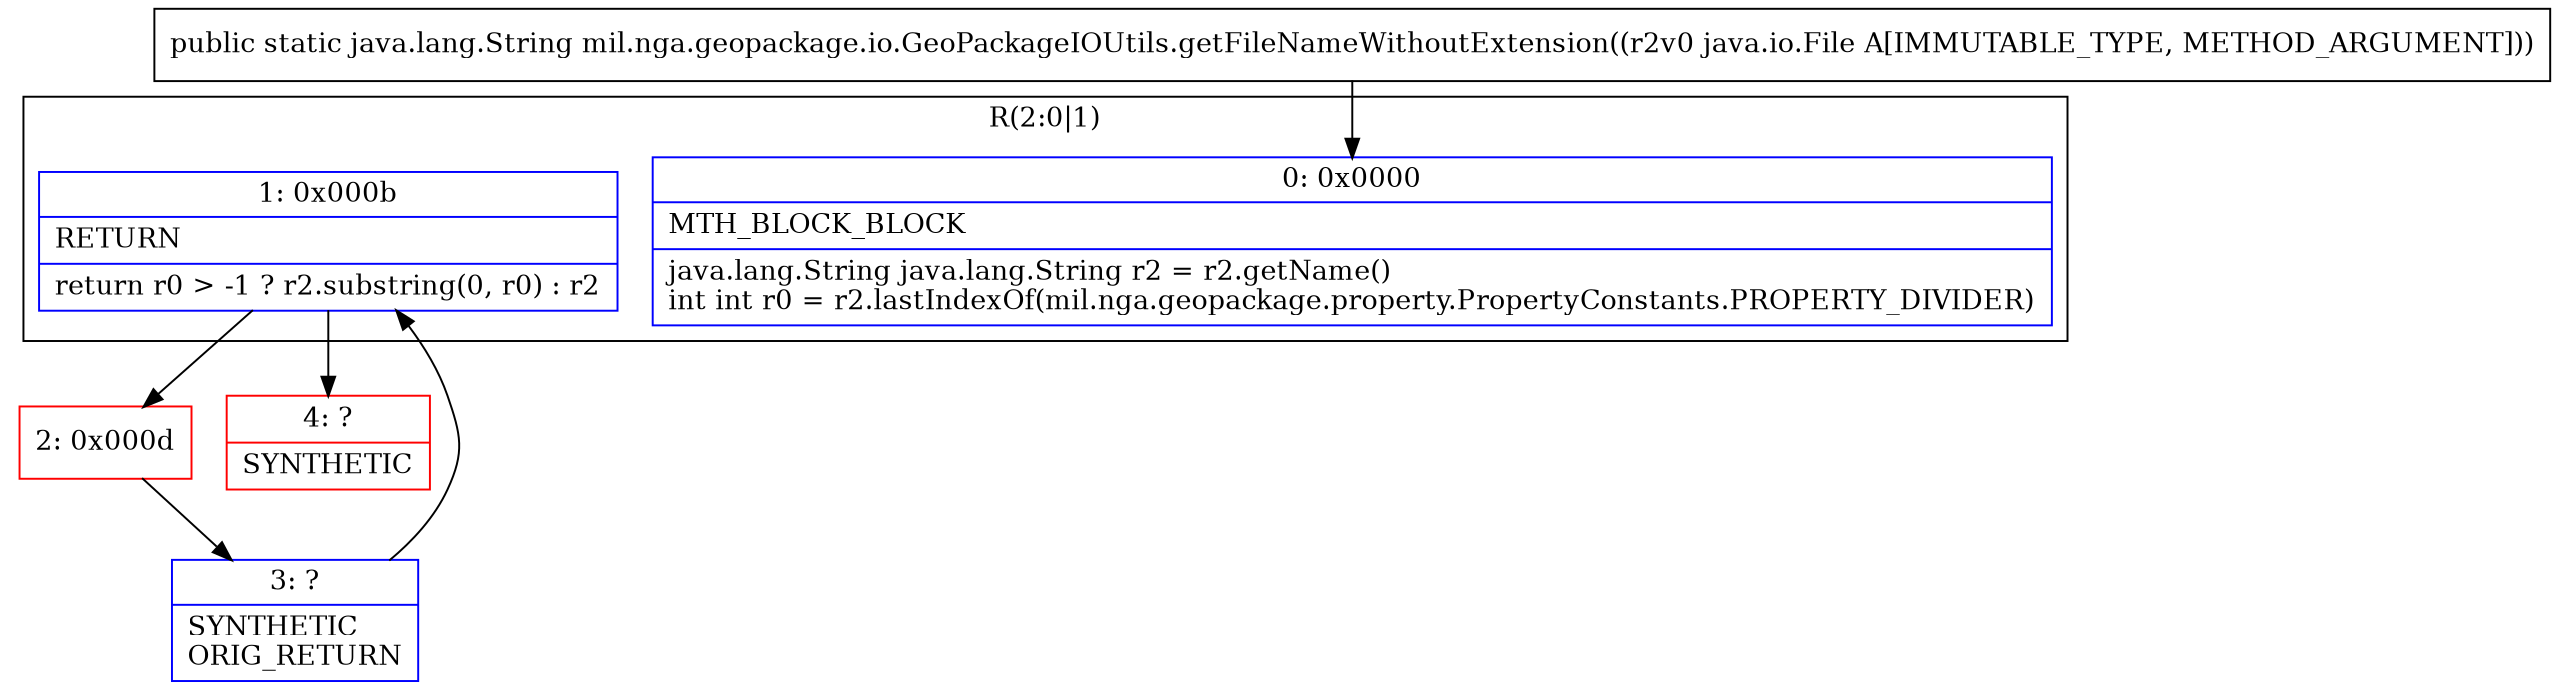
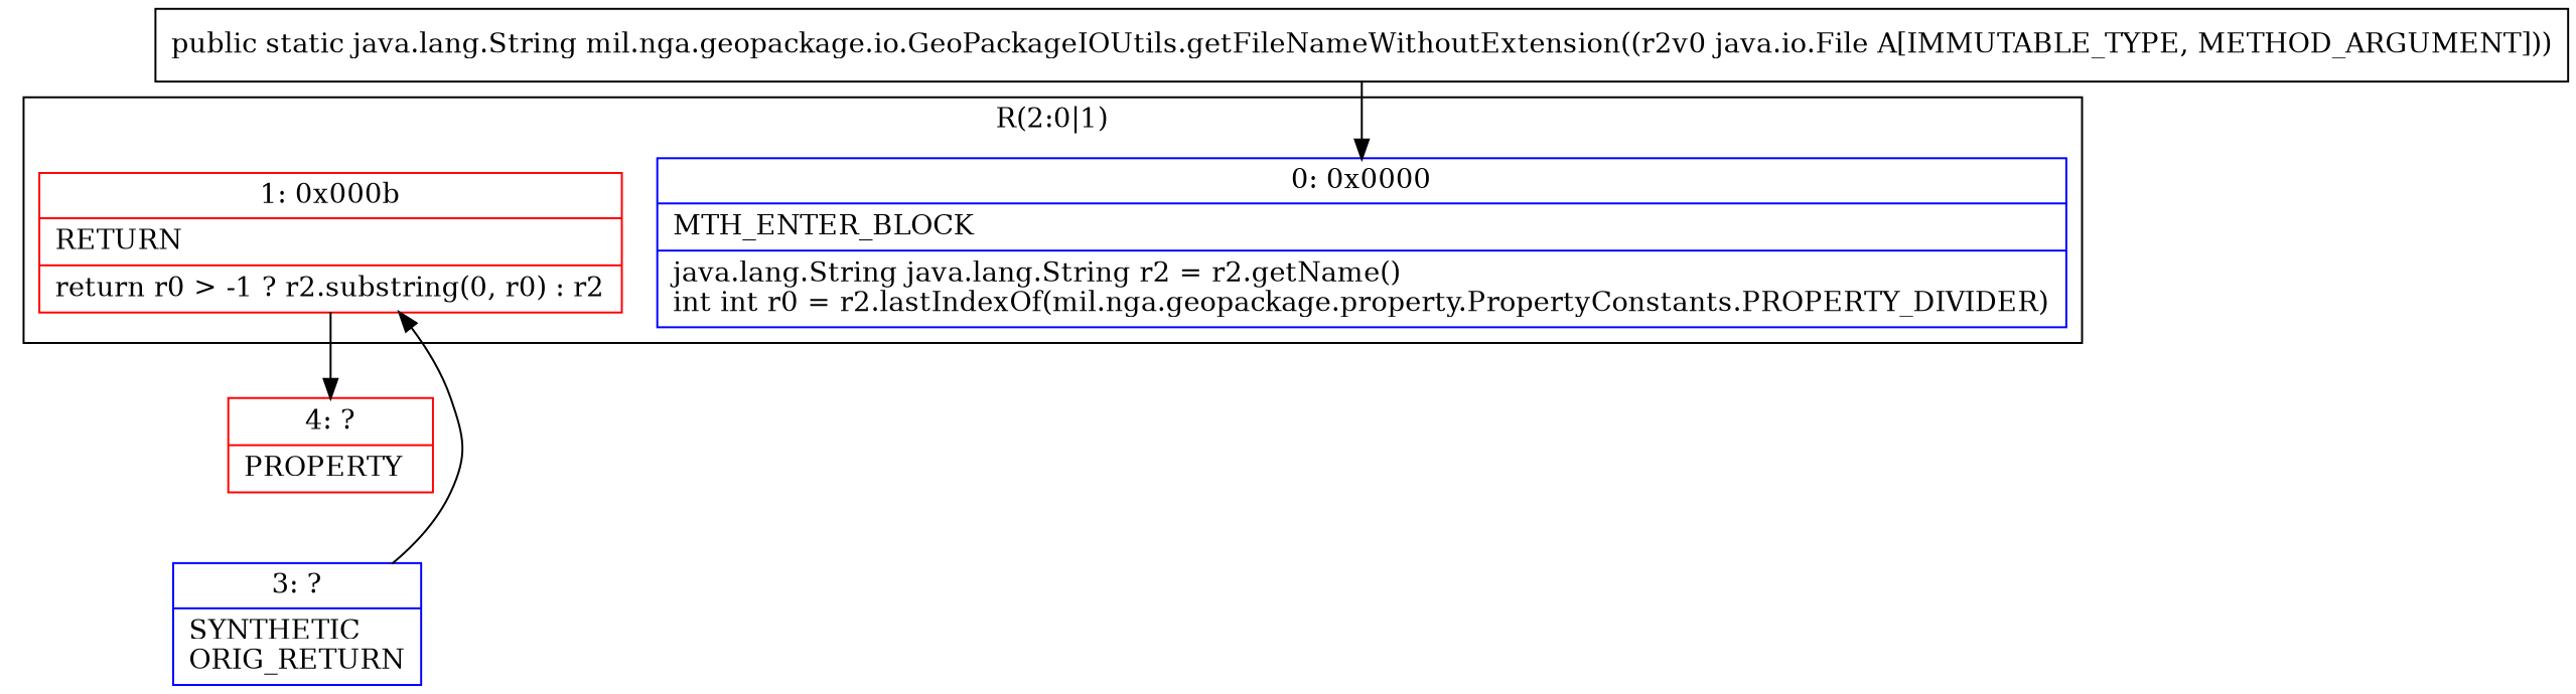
  digraph {
    node [color=blue shape=record]
-   n1 [label="{0\:\ 0x0000|MTH_BLOCK_BLOCK\l|java.lang.String java.lang.String r2 = r2.getName()\lint int r0 = r2.lastIndexOf(mil.nga.geopackage.property.PropertyConstants.PROPERTY_DIVIDER)\l}"]
-   n2 [label="{1\:\ 0x000b|RETURN\l|return r0 \> \-1 ? r2.substring(0, r0) : r2\l}"]
-   n3 [color=red label="{2\:\ 0x000d}"]
-   n4 [color=red label="{4\:\ ?|SYNTHETIC\l}"]
+   n1 [label="{0\:\ 0x0000|MTH_ENTER_BLOCK\l|java.lang.String java.lang.String r2 = r2.getName()\lint int r0 = r2.lastIndexOf(mil.nga.geopackage.property.PropertyConstants.PROPERTY_DIVIDER)\l}"]
+   n2 [color=red label="{1\:\ 0x000b|RETURN\l|return r0 \> \-1 ? r2.substring(0, r0) : r2\l}"]
+   n4 [color=red label="{4\:\ ?|PROPERTY\l}"]
    n5 [label="{3\:\ ?|SYNTHETIC\lORIG_RETURN\l}"]
    n6 [label="{public static java.lang.String mil.nga.geopackage.io.GeoPackageIOUtils.getFileNameWithoutExtension((r2v0 java.io.File A[IMMUTABLE_TYPE, METHOD_ARGUMENT])) }" color=""]
    subgraph cluster_1 {
      label="R(2:0|1)"
      n1
      n2
    }
-   n2 -> n3
    n2 -> n4
-   n3 -> n5
    n5 -> n2
    n6 -> n1
  }
